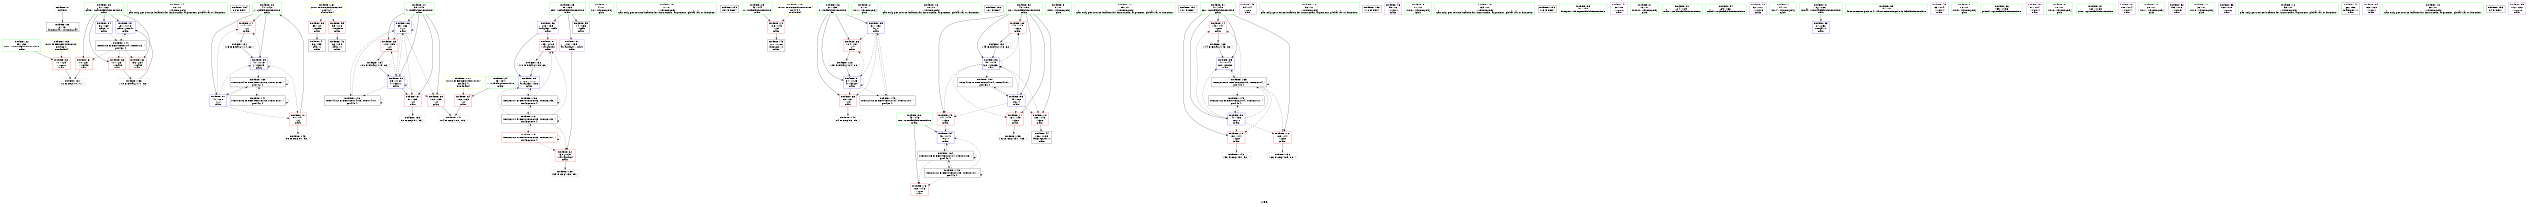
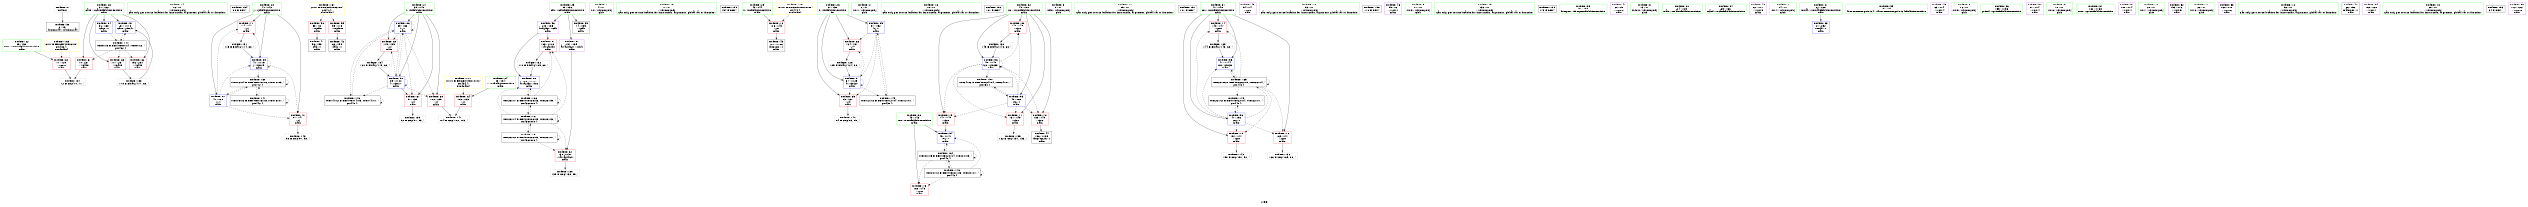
  digraph {
    label=SVFG
    node [color=green shape=record]
    edge [style=dashed]
    n1 [color=grey label="{NodeID: 0\nNullPtr}"]
    n2 [color=black label="{NodeID: 38\n2\<--3\ndummyVal\<--dummyVal\n}"]
    n3 [color=blue label="{NodeID: 97\n31\<--178\nCase\<--inc47\nmain\n}"]
    n4 [color=black label="{NodeID: 144\nMR_8V_3 = PHI(MR_8V_4, MR_8V_2, )\npts\{32 \}\n}"]
    n5 [color=red label="{NodeID: 61\n70\<--31\n\<--Case\nmain\n}"]
    n6 [color=red label="{NodeID: 62\n152\<--31\n\<--Case\nmain\n}"]
    n7 [color=red label="{NodeID: 63\n177\<--31\n\<--Case\nmain\n}"]
    n8 [color=grey label="{NodeID: 137\n72 = cmp(70, 71, )\n}"]
    n9 [color=grey label="{NodeID: 133\n178 = Binary(177, 68, )\n}"]
    n10 [label="{NodeID: 14\n76\<--1\n\<--dummyObj\nCan only get source location for instruction, argument, global var or function.}"]
    n11 [color=black label="{NodeID: 194\n88 = PHI()\n}"]
    n12 [label="{NodeID: 28\n41\<--42\nj\<--j_field_insensitive\nmain\n}"]
    n13 [color=red label="{NodeID: 70\n97\<--41\n\<--j\nmain\n}"]
    n14 [color=red label="{NodeID: 71\n114\<--41\n\<--j\nmain\n}"]
    n15 [color=blue label="{NodeID: 87\n41\<--68\nj\<--\nmain\n}"]
    n16 [color=blue label="{NodeID: 89\n41\<--115\nj\<--inc15\nmain\n}"]
    n17 [color=grey label="{NodeID: 143\n98 = cmp(97, 93, )\n}"]
    n18 [color=grey label="{NodeID: 131\n115 = Binary(114, 68, )\n}"]
    n19 [color=black label="{NodeID: 160\nMR_16V_4 = PHI(MR_16V_6, MR_16V_3, )\npts\{42 \}\n}"]
    n20 [color=black label="{NodeID: 147\nMR_16V_2 = PHI(MR_16V_3, MR_16V_1, )\npts\{42 \}\n}"]
    n21 [color=black label="{NodeID: 42\n62\<--59\ncall1\<--\nmain\n}"]
    n22 [color=grey label="{NodeID: 139\n92 = cmp(91, 93, )\n}"]
    n23 [color=purple label="{NodeID: 56\n108\<--35\narrayidx\<--chk\nmain\n}"]
    n24 [color=red label="{NodeID: 81\n109\<--108\n\<--arrayidx\nmain\n}"]
    n25 [color=blue label="{NodeID: 88\n108\<--110\narrayidx\<--inc\nmain\n}"]
    n26 [color=grey label="{NodeID: 132\n110 = Binary(109, 68, )\n}"]
    n27 [color=black label="{NodeID: 166\nMR_26V_7 = PHI(MR_26V_6, MR_26V_5, )\npts\{360000 \}\n}"]
    n28 [color=black label="{NodeID: 161\nMR_26V_4 = PHI(MR_26V_5, MR_26V_3, )\npts\{360000 \}\n}"]
    n29 [color=yellow label="{NodeID: 167\n2V_1 = ENCHI(MR_2V_0)\npts\{1 \}\nFun[main]}" style=double]
    n30 [color=red label="{NodeID: 58\n53\<--8\n\<--stdin\nmain\n}"]
    n31 [color=red label="{NodeID: 59\n59\<--13\n\<--stdout\nmain\n}"]
    n32 [color=black label="{NodeID: 41\n56\<--53\ncall\<--\nmain\n}"]
    n33 [color=blue label="{NodeID: 84\n31\<--68\nCase\<--\nmain\n}"]
    n34 [label="{NodeID: 1\n4\<--1\n.str\<--dummyObj\nGlob }"]
    n35 [label="{NodeID: 15\n77\<--1\n\<--dummyObj\nCan only get source location for instruction, argument, global var or function.}"]
    n36 [color=black label="{NodeID: 195\n154 = PHI()\n}"]
    n37 [label="{NodeID: 29\n43\<--44\nx\<--x_field_insensitive\nmain\n}"]
    n38 [color=red label="{NodeID: 72\n106\<--43\n\<--x\nmain\n}"]
    n39 [color=black label="{NodeID: 43\n107\<--106\nidxprom\<--\nmain\n}"]
    n40 [color=grey label="{NodeID: 140\n84 = cmp(83, 85, )\n}"]
    n41 [color=purple label="{NodeID: 57\n137\<--35\narrayidx27\<--chk\nmain\n}"]
    n42 [color=red label="{NodeID: 82\n138\<--137\n\<--arrayidx27\nmain\n}"]
    n43 [color=grey label="{NodeID: 138\n139 = cmp(138, 85, )\n}"]
    n44 [color=blue label="{NodeID: 85\n37\<--52\nk\<--\nmain\n}"]
    n45 [color=red label="{NodeID: 65\n83\<--37\n\<--k\nmain\n}"]
    n46 [color=red label="{NodeID: 66\n124\<--37\n\<--k\nmain\n}"]
    n47 [color=blue label="{NodeID: 91\n37\<--125\nk\<--inc20\nmain\n}"]
    n48 [color=black label="{NodeID: 145\nMR_12V_2 = PHI(MR_12V_4, MR_12V_1, )\npts\{38 \}\n}"]
    n49 [color=grey label="{NodeID: 128\n125 = Binary(124, 68, )\n}"]
    n50 [label="{NodeID: 2\n6\<--1\n.str.1\<--dummyObj\nGlob }"]
    n51 [label="{NodeID: 16\n78\<--1\n\<--dummyObj\nCan only get source location for instruction, argument, global var or function.}"]
    n52 [color=black label="{NodeID: 196\n161 = PHI()\n}"]
    n53 [label="{NodeID: 30\n45\<--46\nres\<--res_field_insensitive\nmain\n}"]
    n54 [color=red label="{NodeID: 73\n168\<--45\n\<--res\nmain\n}"]
    n55 [color=blue label="{NodeID: 94\n45\<--141\nres\<--\nmain\n}"]
    n56 [color=black label="{NodeID: 164\nMR_20V_5 = PHI(MR_20V_4, MR_20V_3, )\npts\{46 \}\n}"]
    n57 [color=black label="{NodeID: 148\nMR_20V_2 = PHI(MR_20V_3, MR_20V_1, )\npts\{46 \}\n}"]
    n58 [color=black label="{NodeID: 44\n136\<--135\nidxprom26\<--\nmain\n}"]
    n59 [color=grey label="{NodeID: 141\n104 = cmp(102, 103, )\n}"]
    n60 [color=yellow label="{NodeID: 169\n6V_1 = ENCHI(MR_6V_0)\npts\{30 \}\nFun[main]}" style=double]
    n61 [color=red label="{NodeID: 60\n71\<--29\n\<--Test\nmain\n}"]
    n62 [color=blue label="{NodeID: 86\n39\<--68\ni\<--\nmain\n}"]
    n63 [color=red label="{NodeID: 67\n91\<--39\n\<--i\nmain\n}"]
    n64 [color=red label="{NodeID: 68\n102\<--39\n\<--i\nmain\n}"]
    n65 [color=red label="{NodeID: 69\n119\<--39\n\<--i\nmain\n}"]
    n66 [color=blue label="{NodeID: 90\n39\<--120\ni\<--inc17\nmain\n}"]
    n67 [color=black label="{NodeID: 146\nMR_14V_2 = PHI(MR_14V_3, MR_14V_1, )\npts\{40 \}\n}"]
    n68 [color=grey label="{NodeID: 134\n120 = Binary(119, 68, )\n}"]
    n69 [label="{NodeID: 3\n8\<--1\nstdin\<--dummyObj\nGlob }"]
    n70 [label="{NodeID: 17\n85\<--1\n\<--dummyObj\nCan only get source location for instruction, argument, global var or function.}"]
    n71 [color=black label="{NodeID: 197\n101 = PHI()\n}"]
    n72 [label="{NodeID: 31\n47\<--48\ncnt\<--cnt_field_insensitive\nmain\n}"]
    n73 [color=red label="{NodeID: 74\n143\<--47\n\<--cnt\nmain\n}"]
    n74 [color=red label="{NodeID: 75\n157\<--47\n\<--cnt\nmain\n}"]
    n75 [color=red label="{NodeID: 76\n165\<--47\n\<--cnt\nmain\n}"]
    n76 [color=blue label="{NodeID: 92\n47\<--52\ncnt\<--\nmain\n}"]
    n77 [color=blue label="{NodeID: 95\n47\<--144\ncnt\<--inc30\nmain\n}"]
    n78 [color=grey label="{NodeID: 129\n144 = Binary(143, 68, )\n}"]
    n79 [color=grey label="{NodeID: 142\n158 = cmp(157, 52, )\n}"]
    n80 [color=grey label="{NodeID: 136\n166 = cmp(165, 68, )\n}"]
    n81 [color=black label="{NodeID: 149\nMR_22V_2 = PHI(MR_22V_4, MR_22V_1, )\npts\{48 \}\n}"]
    n82 [color=black label="{NodeID: 165\nMR_22V_6 = PHI(MR_22V_5, MR_22V_4, )\npts\{48 \}\n}"]
    n83 [color=purple label="{NodeID: 45\n54\<--4\n\<--.str\nmain\n}"]
    n84 [label="{NodeID: 18\n93\<--1\n\<--dummyObj\nCan only get source location for instruction, argument, global var or function.}"]
    n85 [color=black label="{NodeID: 198\n170 = PHI()\n}"]
    n86 [label="{NodeID: 32\n49\<--50\ni22\<--i22_field_insensitive\nmain\n}"]
    n87 [color=red label="{NodeID: 77\n131\<--49\n\<--i22\nmain\n}"]
    n88 [color=red label="{NodeID: 78\n135\<--49\n\<--i22\nmain\n}"]
    n89 [color=red label="{NodeID: 79\n141\<--49\n\<--i22\nmain\n}"]
    n90 [color=red label="{NodeID: 80\n148\<--49\n\<--i22\nmain\n}"]
    n91 [color=blue label="{NodeID: 93\n49\<--68\ni22\<--\nmain\n}"]
    n92 [color=blue label="{NodeID: 96\n49\<--149\ni22\<--inc33\nmain\n}"]
    n93 [color=grey label="{NodeID: 135\n132 = cmp(131, 133, )\n}"]
    n94 [color=grey label="{NodeID: 130\n149 = Binary(148, 68, )\n}"]
    n95 [color=black label="{NodeID: 150\nMR_24V_2 = PHI(MR_24V_4, MR_24V_1, )\npts\{50 \}\n}"]
    n96 [color=purple label="{NodeID: 46\n55\<--6\n\<--.str.1\nmain\n}"]
    n97 [color=yellow label="{NodeID: 171\n10V_1 = ENCHI(MR_10V_0)\npts\{34 \}\nFun[main]}" style=double]
    n98 [color=red label="{NodeID: 64\n103\<--33\n\<--r\nmain\n}"]
-   n99 [color=red label="{NodeID: 151\nMR_26V_2 = PHI(MR_26V_3, MR_26V_1, )\npts\{360000 \}\n}"]
+   n99 [color=black label="{NodeID: 151\nMR_26V_2 = PHI(MR_26V_3, MR_26V_1, )\npts\{360000 \}\n}"]
    n100 [label="{NodeID: 5\n11\<--1\n.str.3\<--dummyObj\nGlob }"]
    n101 [label="{NodeID: 19\n133\<--1\n\<--dummyObj\nCan only get source location for instruction, argument, global var or function.}"]
    n102 [color=black label="{NodeID: 199\n173 = PHI()\n}"]
    n103 [label="{NodeID: 33\n57\<--58\nfreopen\<--freopen_field_insensitive\n}"]
    n104 [color=purple label="{NodeID: 47\n60\<--9\n\<--.str.2\nmain\n}"]
    n105 [label="{NodeID: 6\n13\<--1\nstdout\<--dummyObj\nGlob }"]
    n106 [label="{NodeID: 20\n24\<--25\nmain\<--main_field_insensitive\n}"]
    n107 [label="{NodeID: 34\n65\<--66\nscanf\<--scanf_field_insensitive\n}"]
    n108 [color=purple label="{NodeID: 48\n61\<--11\n\<--.str.3\nmain\n}"]
    n109 [label="{NodeID: 7\n14\<--1\n.str.4\<--dummyObj\nGlob }"]
    n110 [label="{NodeID: 21\n27\<--28\nretval\<--retval_field_insensitive\nmain\n}"]
    n111 [color=blue label="{NodeID: 83\n27\<--52\nretval\<--\nmain\n}"]
    n112 [label="{NodeID: 35\n79\<--80\nllvm.memset.p0i8.i64\<--llvm.memset.p0i8.i64_field_insensitive\n}"]
    n113 [color=purple label="{NodeID: 49\n63\<--14\n\<--.str.4\nmain\n}"]
    n114 [label="{NodeID: 8\n16\<--1\n.str.5\<--dummyObj\nGlob }"]
    n115 [label="{NodeID: 22\n29\<--30\nTest\<--Test_field_insensitive\nmain\n}"]
    n116 [label="{NodeID: 36\n155\<--156\nprintf\<--printf_field_insensitive\n}"]
    n117 [color=purple label="{NodeID: 50\n87\<--14\n\<--.str.4\nmain\n}"]
    n118 [color=yellow label="{NodeID: 175\n18V_1 = ENCHI(MR_18V_0)\npts\{44 \}\nFun[main]}" style=double]
    n119 [label="{NodeID: 9\n18\<--1\n.str.6\<--dummyObj\nGlob }"]
    n120 [label="{NodeID: 23\n31\<--32\nCase\<--Case_field_insensitive\nmain\n}"]
    n121 [label="{NodeID: 37\n162\<--163\nputs\<--puts_field_insensitive\n}"]
    n122 [color=purple label="{NodeID: 51\n100\<--14\n\<--.str.4\nmain\n}"]
    n123 [label="{NodeID: 10\n20\<--1\n.str.7\<--dummyObj\nGlob }"]
    n124 [label="{NodeID: 24\n33\<--34\nr\<--r_field_insensitive\nmain\n}"]
    n125 [color=purple label="{NodeID: 52\n153\<--16\n\<--.str.5\nmain\n}"]
    n126 [label="{NodeID: 11\n22\<--1\n.str.8\<--dummyObj\nGlob }"]
    n127 [label="{NodeID: 25\n35\<--36\nchk\<--chk_field_insensitive\nmain\n}"]
    n128 [color=black label="{NodeID: 39\n74\<--35\n\<--chk\nmain\n}"]
    n129 [color=purple label="{NodeID: 53\n160\<--18\n\<--.str.6\nmain\n}"]
    n130 [label="{NodeID: 12\n52\<--1\n\<--dummyObj\nCan only get source location for instruction, argument, global var or function.}"]
    n131 [label="{NodeID: 26\n37\<--38\nk\<--k_field_insensitive\nfor\n}"]
    n132 [color=black label="{NodeID: 40\n26\<--52\nmain_ret\<--\nmain\n}"]
    n133 [color=purple label="{NodeID: 54\n169\<--20\n\<--.str.7\nmain\n}"]
    n134 [label="{NodeID: 13\n68\<--1\n\<--dummyObj\nCan only get source location for instruction, argument, global var or function.}"]
    n135 [color=black label="{NodeID: 193\n64 = PHI()\n}"]
    n136 [label="{NodeID: 27\n39\<--40\ni\<--i_field_insensitive\nmain\n}"]
    n137 [color=purple label="{NodeID: 55\n172\<--22\n\<--.str.8\nmain\n}"]
    n1 -> n2 [style=solid]
    n3 -> n4
    n4 -> n3
    n4 -> n5
    n4 -> n6
    n4 -> n7
    n5 -> n8 [style=solid]
    n7 -> n9 [style=solid]
    n9 -> n3 [style=solid]
-   n13 -> n12 [style=solid]
+   n12 -> n13 [style=solid]
    n12 -> n14 [style=solid]
    n12 -> n15 [style=solid]
    n12 -> n16 [style=solid]
    n13 -> n17 [style=solid]
    n14 -> n18 [style=solid]
    n15 -> n13
    n15 -> n14
    n15 -> n16
    n15 -> n19
    n16 -> n13
    n16 -> n14
    n16 -> n16
    n16 -> n19
    n18 -> n16 [style=solid]
    n19 -> n15
    n19 -> n19
    n19 -> n20
    n20 -> n19
    n20 -> n20
    n23 -> n24 [style=solid]
    n23 -> n25 [style=solid]
    n24 -> n26 [style=solid]
    n25 -> n27
    n26 -> n25 [style=solid]
    n27 -> n24
    n27 -> n25
    n27 -> n27
    n27 -> n28
    n28 -> n24
    n28 -> n25
    n28 -> n27
    n28 -> n28
    n28 -> n42
    n28 -> n99
    n29 -> n30
    n29 -> n31
    n30 -> n32 [style=solid]
    n31 -> n21 [style=solid]
    n33 -> n4
    n37 -> n38 [style=solid]
    n38 -> n39 [style=solid]
    n41 -> n42 [style=solid]
    n42 -> n43 [style=solid]
    n44 -> n45
    n44 -> n46
    n44 -> n47
    n44 -> n48
    n45 -> n40 [style=solid]
    n46 -> n49 [style=solid]
    n47 -> n45
    n47 -> n46
    n47 -> n47
    n47 -> n48
    n48 -> n44
    n49 -> n47 [style=solid]
    n53 -> n54 [style=solid]
    n53 -> n55 [style=solid]
    n55 -> n56
    n56 -> n54
    n56 -> n55
    n56 -> n56
    n56 -> n57
    n57 -> n54
    n57 -> n55
    n57 -> n56
    n57 -> n57
    n60 -> n61
    n61 -> n8 [style=solid]
    n62 -> n62
    n62 -> n63
    n62 -> n64
    n62 -> n65
    n62 -> n66
    n62 -> n67
    n63 -> n22 [style=solid]
    n64 -> n59 [style=solid]
    n65 -> n68 [style=solid]
    n66 -> n62
    n66 -> n63 [style=solid]
    n66 -> n64
    n66 -> n65
    n66 -> n66
    n66 -> n67
    n67 -> n62
    n67 -> n67
    n68 -> n66 [style=solid]
    n72 -> n73 [style=solid]
    n72 -> n74 [style=solid]
    n72 -> n75 [style=solid]
    n72 -> n76 [style=solid]
    n72 -> n77 [style=solid]
    n73 -> n78 [style=solid]
    n74 -> n79 [style=solid]
    n75 -> n80 [style=solid]
    n76 -> n73
    n76 -> n74
    n76 -> n75
    n76 -> n77
    n76 -> n81
    n76 -> n82
    n77 -> n82
    n78 -> n77 [style=solid]
    n81 -> n76
    n82 -> n73
    n82 -> n74
    n82 -> n75
    n82 -> n77
    n82 -> n81
    n82 -> n82
    n86 -> n87 [style=solid]
    n86 -> n88 [style=solid]
    n86 -> n89 [style=solid]
    n86 -> n90 [style=solid]
    n86 -> n91 [style=solid]
    n86 -> n92 [style=solid]
    n87 -> n93 [style=solid]
    n88 -> n58 [style=solid]
    n89 -> n55 [style=solid]
    n90 -> n94 [style=solid]
    n91 -> n87
    n91 -> n88
    n91 -> n89
    n91 -> n90
    n91 -> n92
    n91 -> n95
    n92 -> n87
    n92 -> n88
    n92 -> n89
    n92 -> n90
    n92 -> n92
    n92 -> n95
    n94 -> n92 [style=solid]
    n95 -> n91
    n97 -> n98
    n98 -> n59 [style=solid]
    n99 -> n28
    n99 -> n42
    n99 -> n99
    n110 -> n111 [style=solid]
    n115 -> n61 [style=solid]
    n118 -> n38
    n120 -> n3 [style=solid]
    n120 -> n5 [style=solid]
    n120 -> n6 [style=solid]
    n120 -> n7 [style=solid]
    n120 -> n33 [style=solid]
    n124 -> n98 [style=solid]
    n127 -> n23 [style=solid]
    n127 -> n41 [style=solid]
    n127 -> n128 [style=solid]
    n131 -> n44 [style=solid]
    n131 -> n45 [style=solid]
    n131 -> n46 [style=solid]
    n131 -> n47 [style=solid]
    n136 -> n62 [style=solid]
    n136 -> n63 [style=solid]
    n136 -> n64 [style=solid]
    n136 -> n65 [style=solid]
    n136 -> n66 [style=solid]
  }
